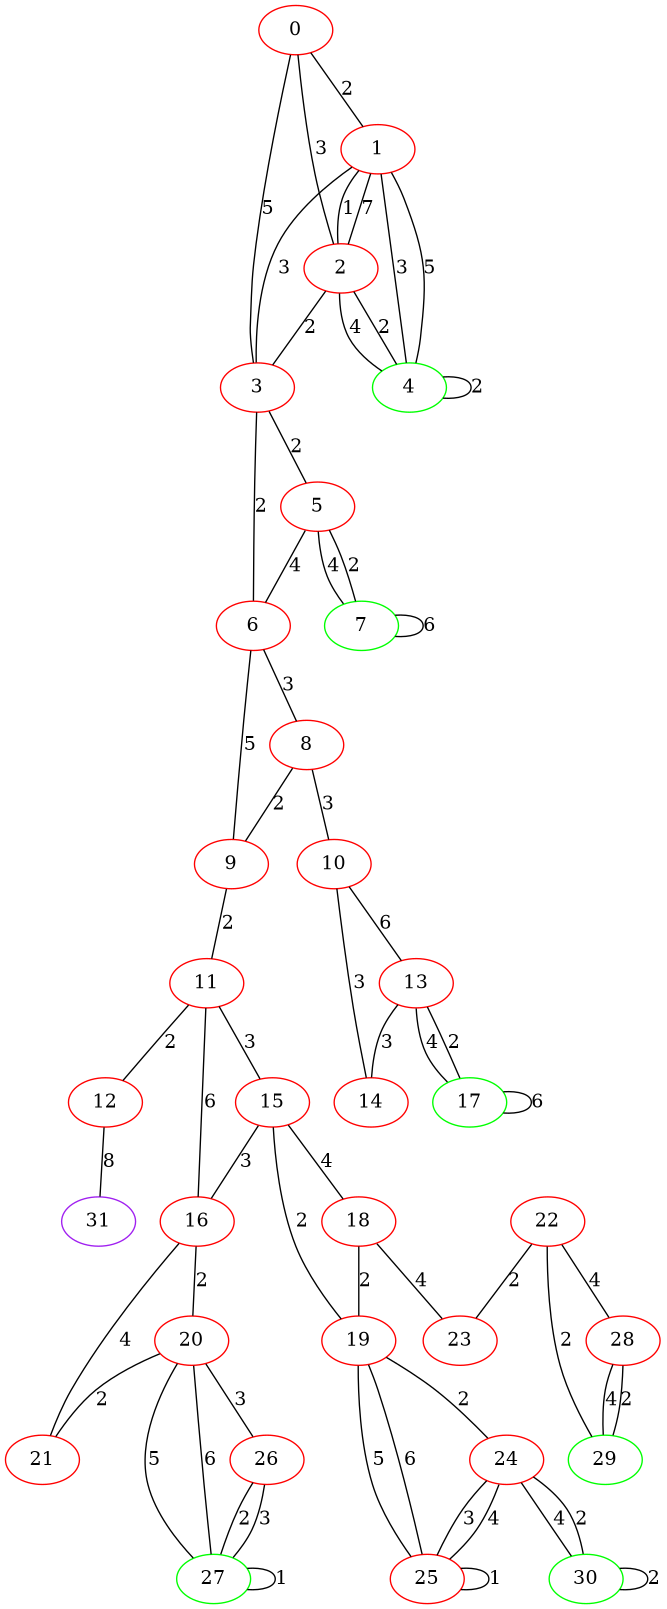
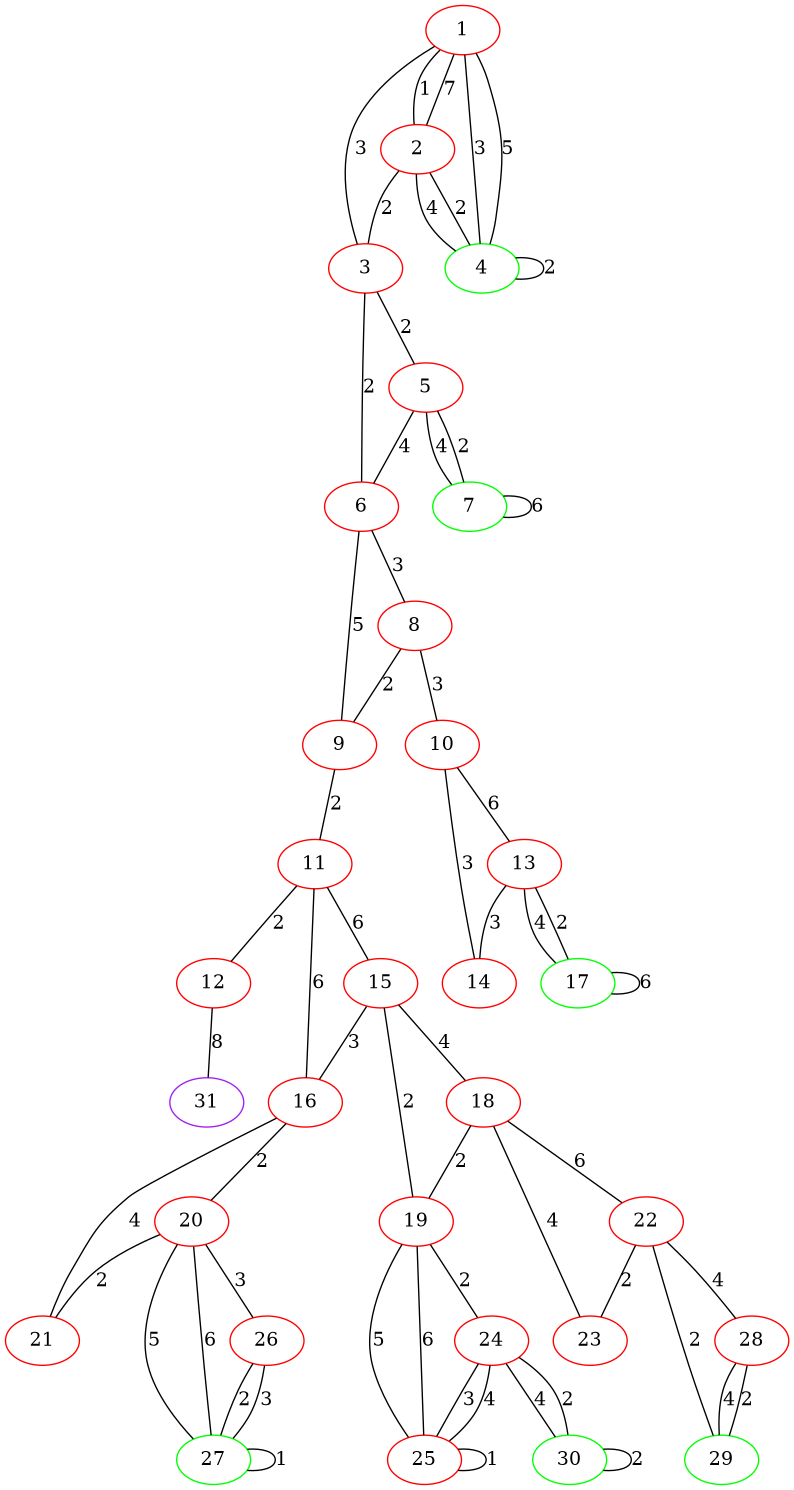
  graph {
    node [color=red weight=1]
-   0
    1
    2
    3
    4 [color=green weight=2]
    5
    6
    7 [color=green weight=2]
    8
    9
    10
    11
    13
    14
    12
    15
    16
    31 [color=purple weight=4]
    17 [color=green weight=2]
    18
    19
    20
    21
    22
    23
    24
    25 [weight=2]
    26
    27 [color=green weight=2]
    28
    29 [color=green weight=2]
    30 [color=green weight=2]
-   0 -- 1 [label=2]
-   0 -- 2 [label=3]
-   0 -- 3 [label=5]
    1 -- 2 [label=1]
    1 -- 2 [label=7]
    1 -- 3 [label=3]
    1 -- 4 [label=3]
    1 -- 4 [label=5]
    2 -- 3 [label=2]
    2 -- 4 [label=4]
    2 -- 4 [label=2]
    3 -- 5 [label=2]
    3 -- 6 [label=2]
    4 -- 4 [label=2]
    5 -- 6 [label=4]
    5 -- 7 [label=4]
    5 -- 7 [label=2]
    6 -- 8 [label=3]
    6 -- 9 [label=5]
    7 -- 7 [label=6]
    8 -- 9 [label=2]
    8 -- 10 [label=3]
    9 -- 11 [label=2]
    10 -- 13 [label=6]
    10 -- 14 [label=3]
    11 -- 12 [label=2]
-   11 -- 15 [label=3]
+   11 -- 15 [label=6]
    11 -- 16 [label=6]
    13 -- 14 [label=3]
    13 -- 17 [label=4]
    13 -- 17 [label=2]
    12 -- 31 [label=8]
    15 -- 16 [label=3]
    15 -- 18 [label=4]
    15 -- 19 [label=2]
    16 -- 20 [label=2]
    16 -- 21 [label=4]
    17 -- 17 [label=6]
    18 -- 19 [label=2]
+   18 -- 22 [label=6]
    18 -- 23 [label=4]
    19 -- 24 [label=2]
    19 -- 25 [label=5]
    19 -- 25 [label=6]
    20 -- 21 [label=2]
    20 -- 26 [label=3]
    20 -- 27 [label=5]
    20 -- 27 [label=6]
    22 -- 23 [label=2]
    22 -- 28 [label=4]
    22 -- 29 [label=2]
    24 -- 25 [label=3]
    24 -- 25 [label=4]
    24 -- 30 [label=4]
    24 -- 30 [label=2]
    25 -- 25 [label=1]
    26 -- 27 [label=2]
    26 -- 27 [label=3]
    27 -- 27 [label=1]
    28 -- 29 [label=4]
    28 -- 29 [label=2]
    30 -- 30 [label=2]
  }
